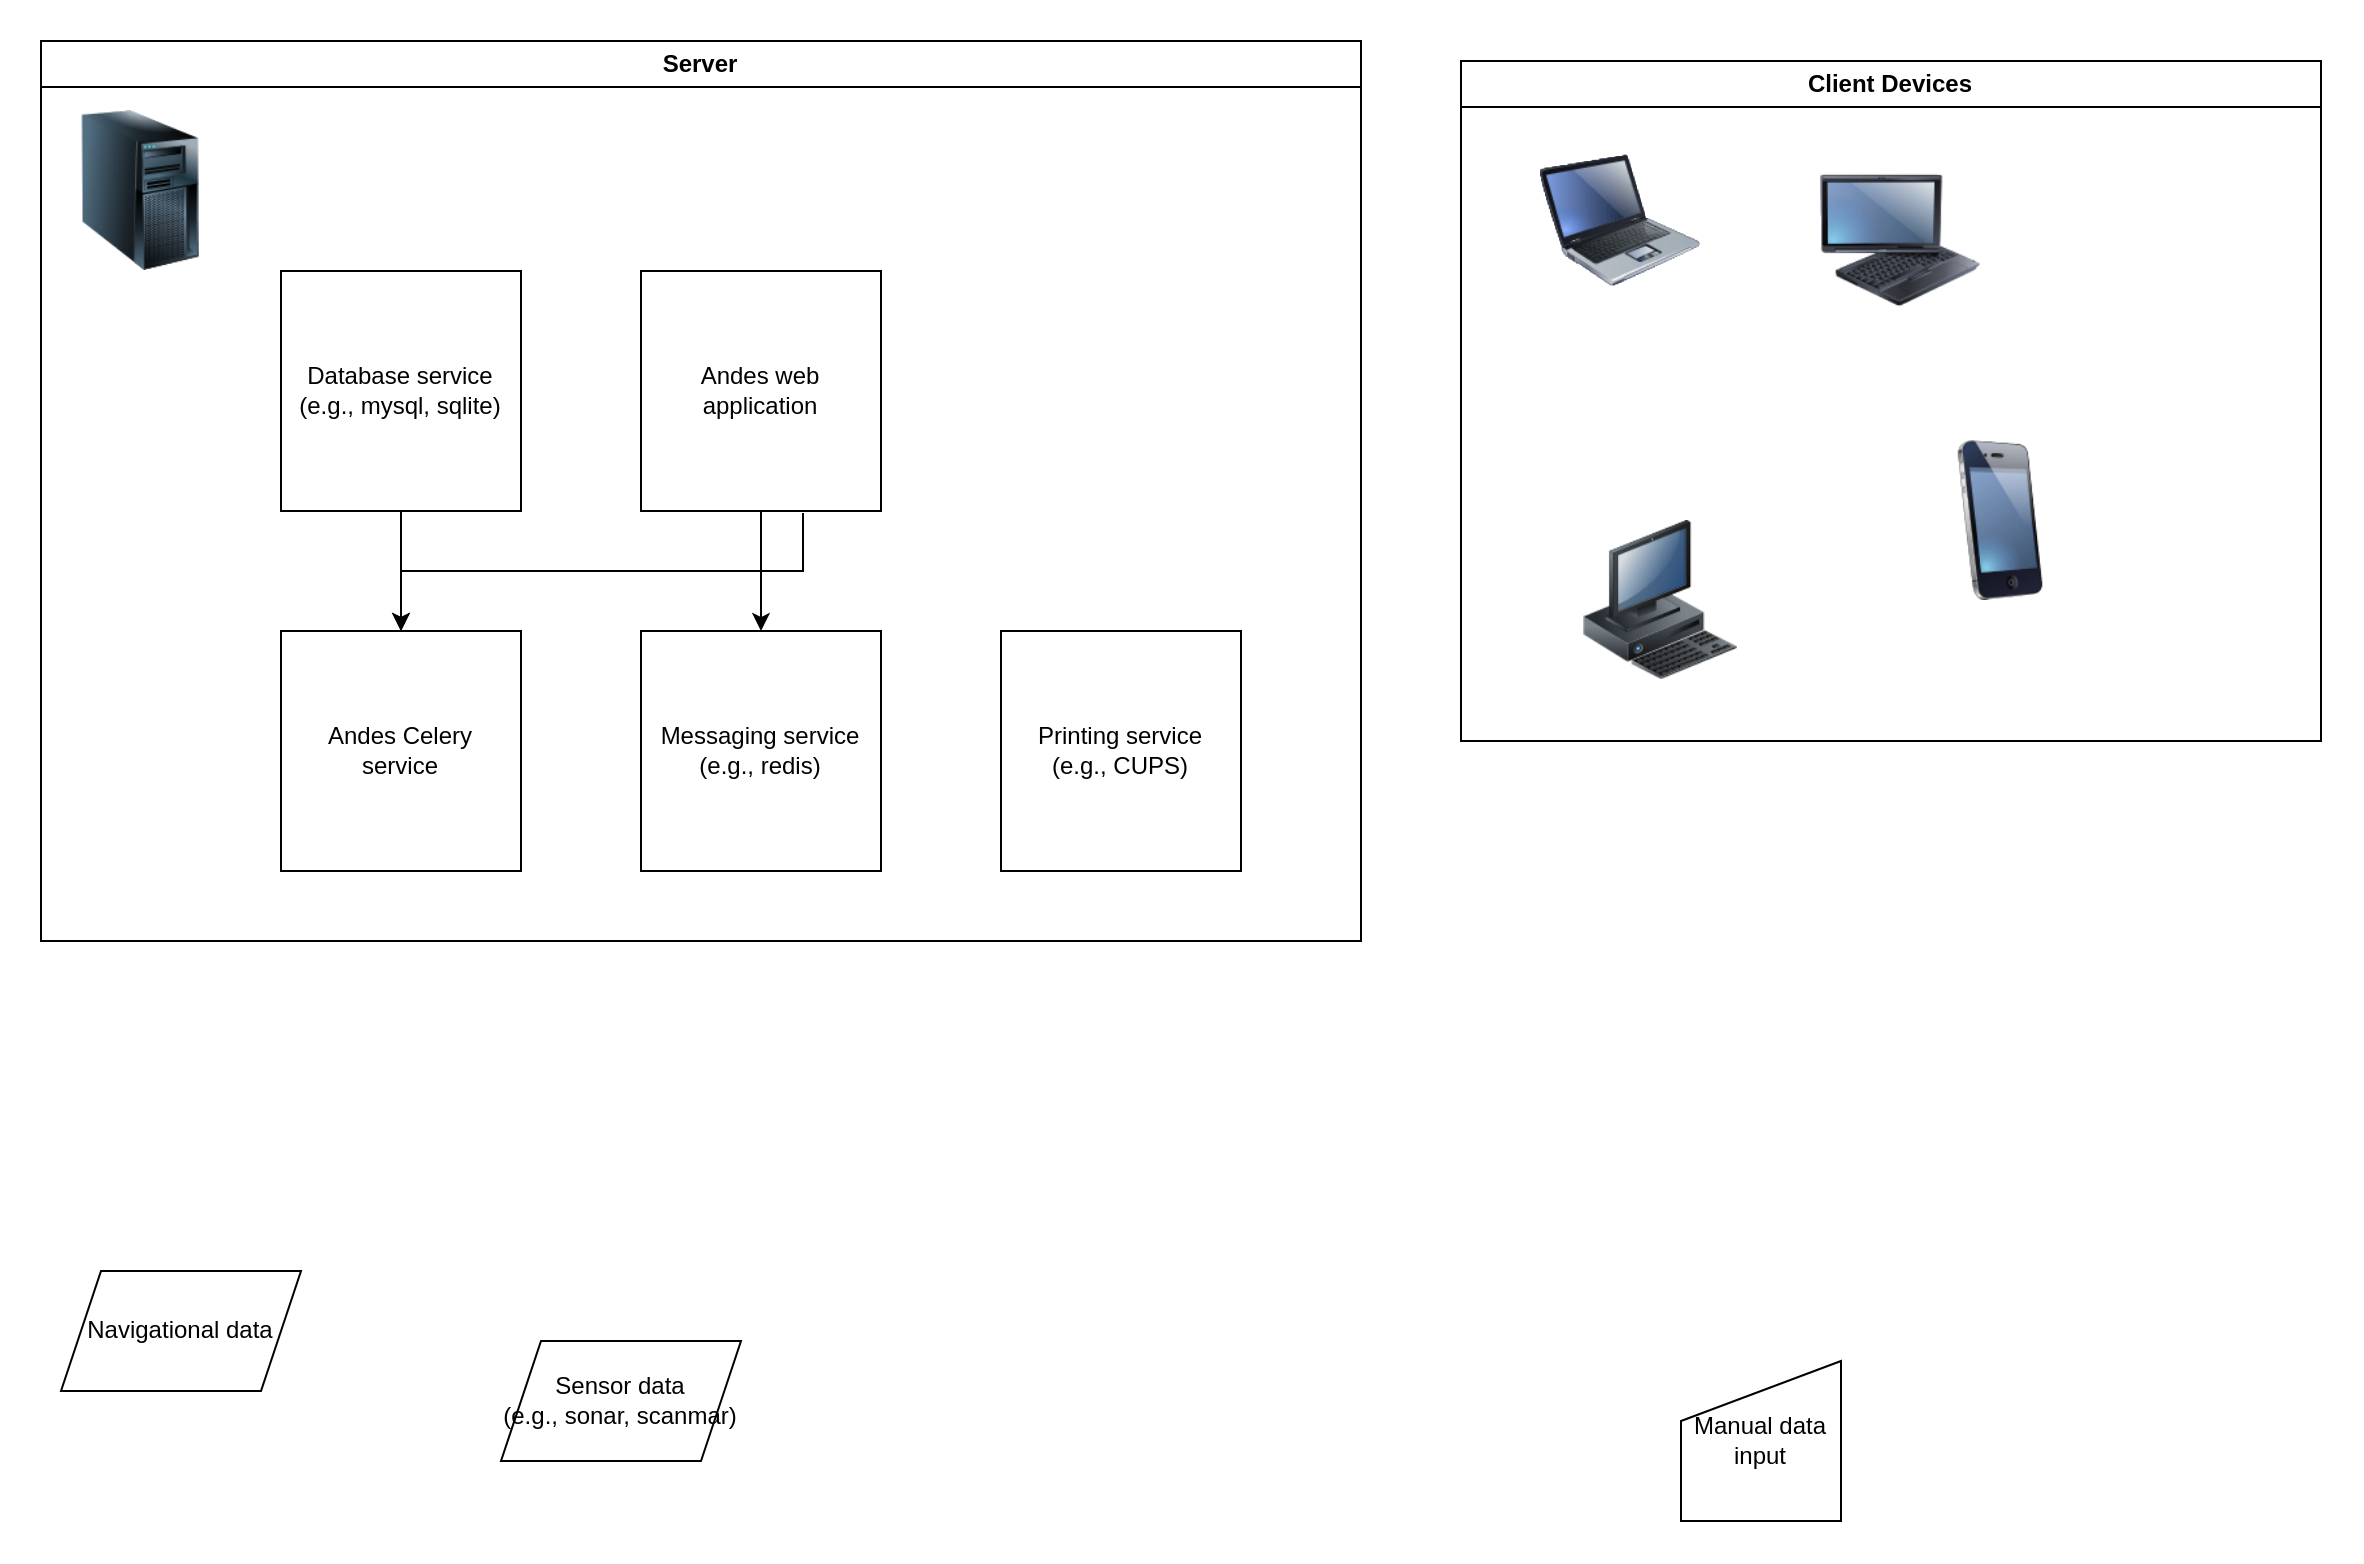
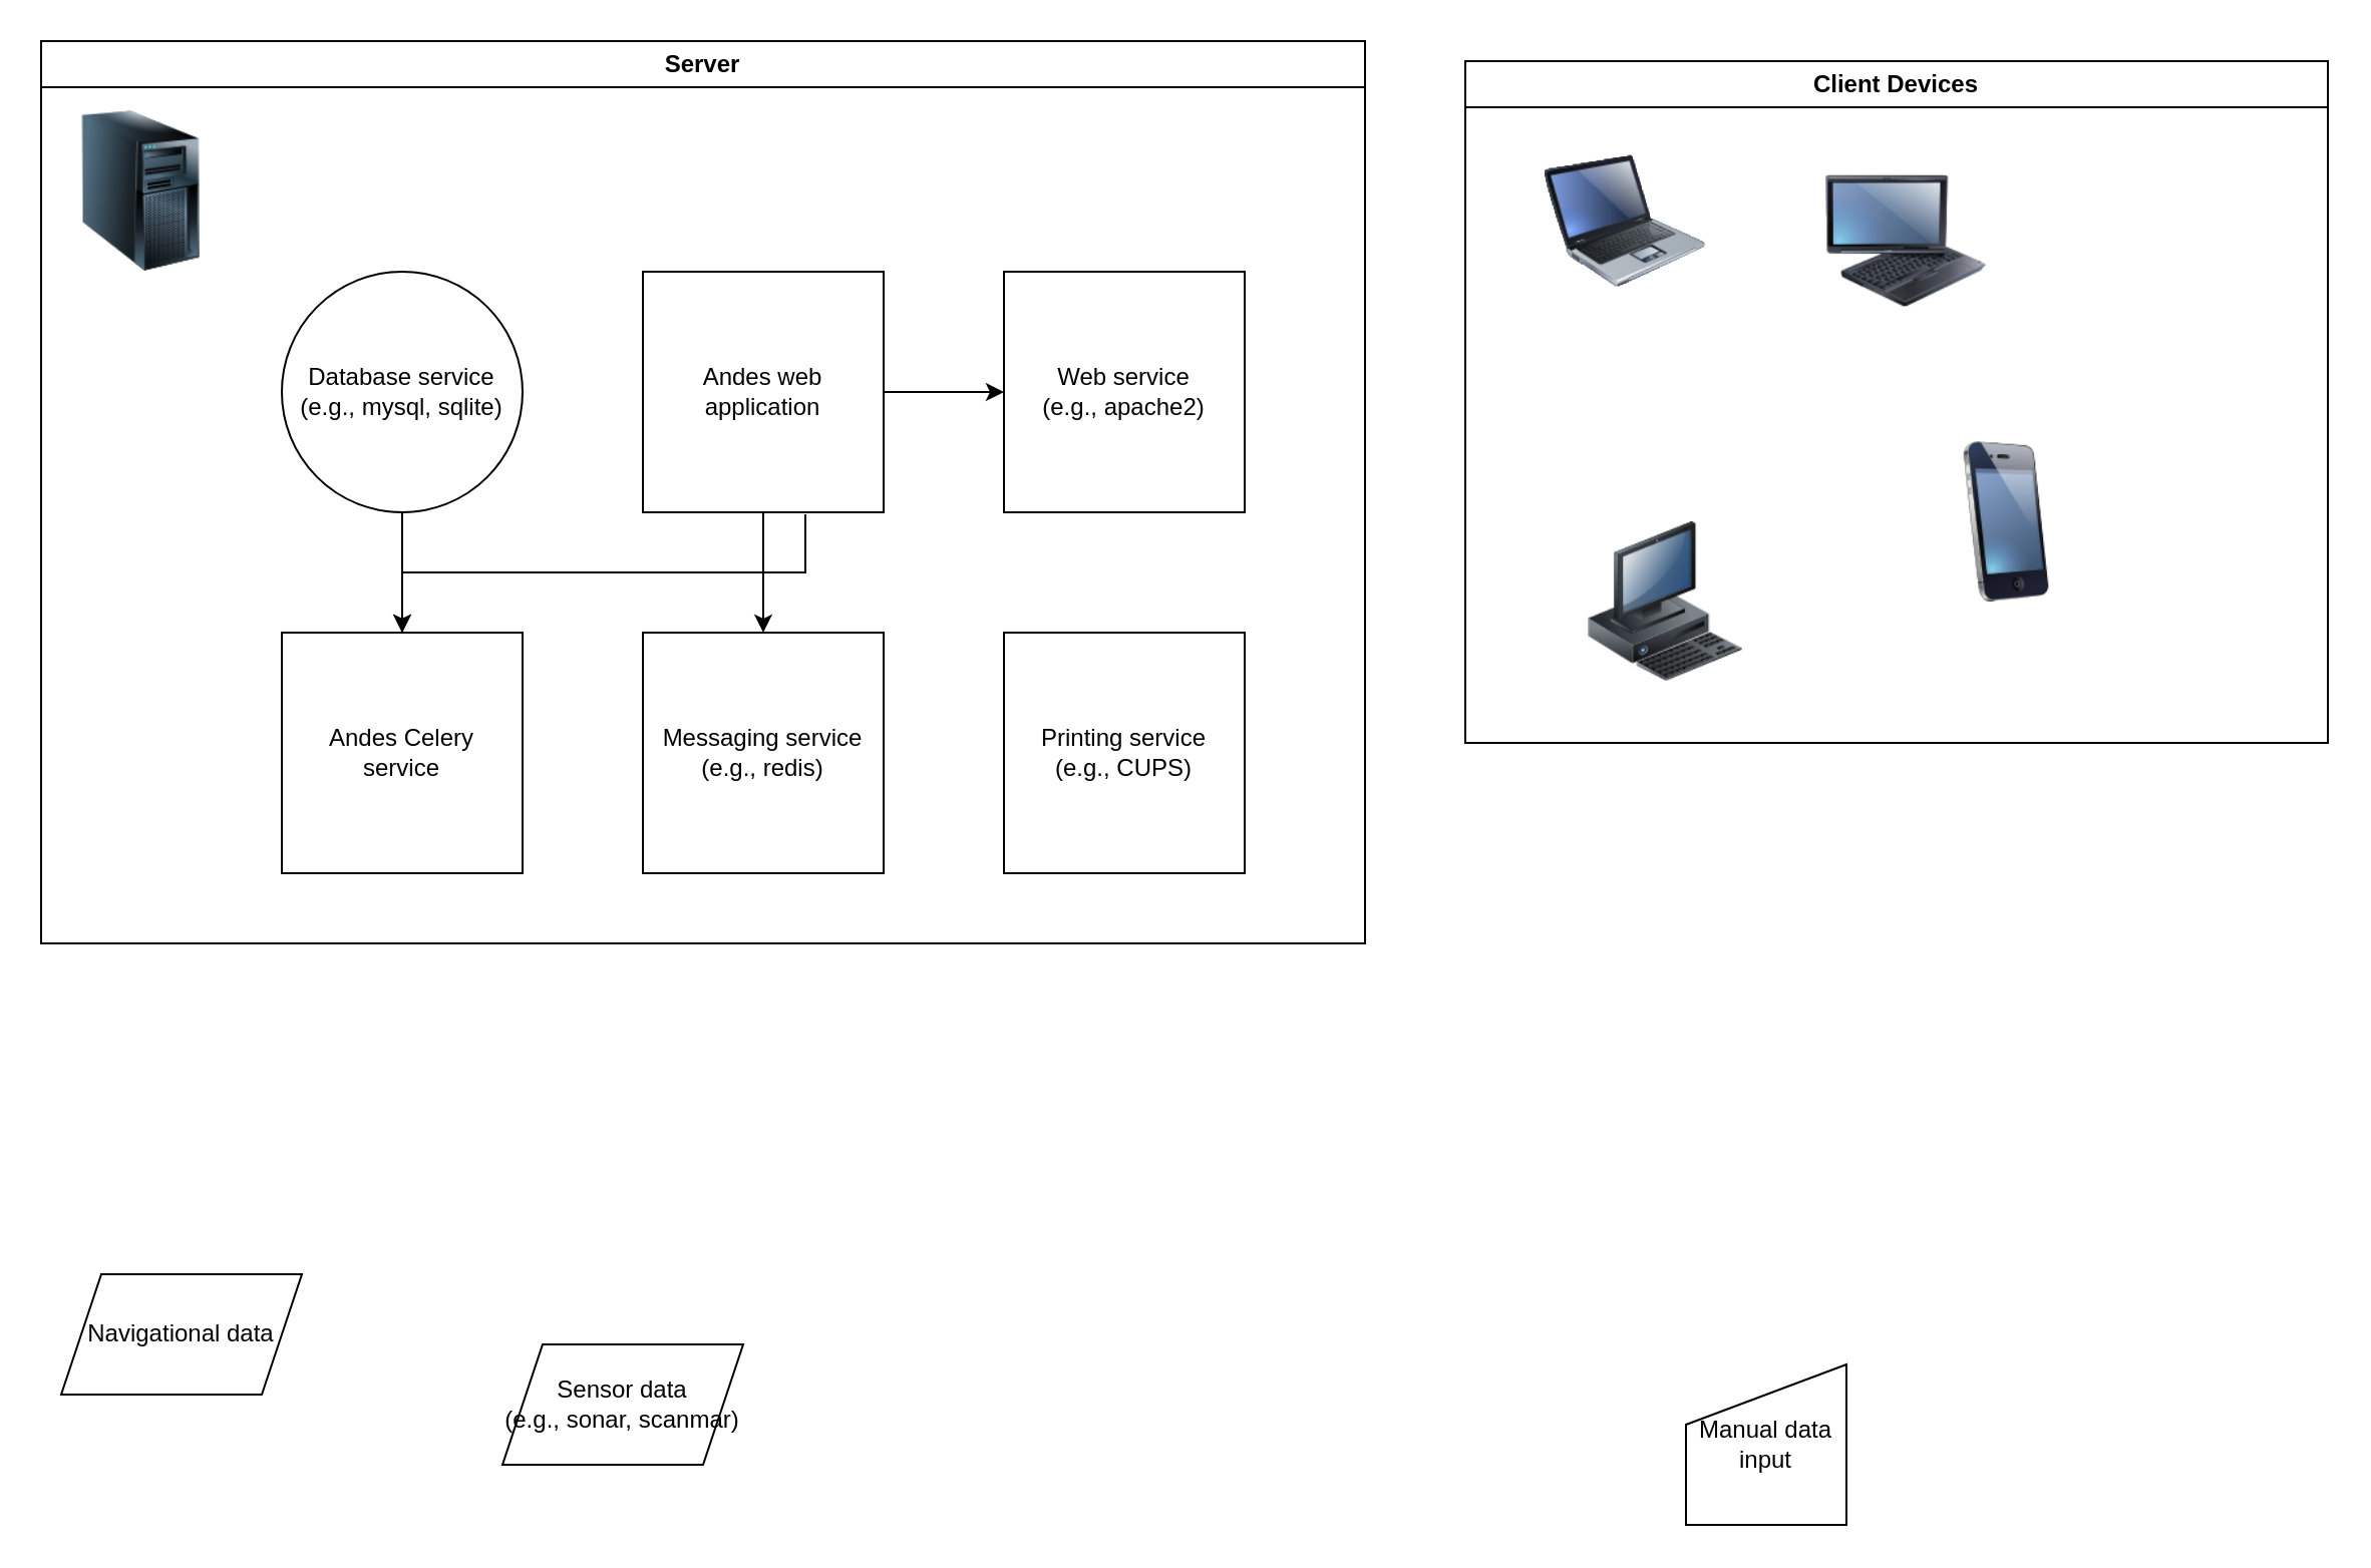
  <mxCell id="0" />
  <mxCell id="1" parent="0" />
  <mxCell id="2" value="Server" style="swimlane;whiteSpace=wrap;html=1;" vertex="1" parent="1"><mxGeometry x="20" y="20" width="660" height="450" as="geometry" /></mxCell>
  <mxCell id="3" value="" style="edgeStyle=orthogonalEdgeStyle;rounded=0;orthogonalLoop=1;jettySize=auto;html=1;" edge="1" parent="2" source="4" target="9"><mxGeometry relative="1" as="geometry" /></mxCell>
- <mxCell id="4" value="Database service&lt;br&gt;(e.g., mysql, sqlite)" style="whiteSpace=wrap;html=1;aspect=fixed;" vertex="1" parent="2"><mxGeometry x="120" y="115" width="120" height="120" as="geometry" /></mxCell>
+ <mxCell id="4" value="Database service&lt;br&gt;(e.g., mysql, sqlite)" style="ellipse;whiteSpace=wrap;html=1;aspect=fixed;" vertex="1" parent="2"><mxGeometry x="120" y="115" width="120" height="120" as="geometry" /></mxCell>
  <mxCell id="5" value="" style="edgeStyle=orthogonalEdgeStyle;rounded=0;orthogonalLoop=1;jettySize=auto;html=1;" edge="1" parent="2" source="7" target="10"><mxGeometry relative="1" as="geometry" /></mxCell>
+ <mxCell id="6" value="" style="edgeStyle=orthogonalEdgeStyle;rounded=0;orthogonalLoop=1;jettySize=auto;html=1;" edge="1" parent="2" source="7" target="8"><mxGeometry relative="1" as="geometry" /></mxCell>
  <mxCell id="7" value="Andes web application" style="whiteSpace=wrap;html=1;aspect=fixed;" vertex="1" parent="2"><mxGeometry x="300" y="115" width="120" height="120" as="geometry" /></mxCell>
+ <mxCell id="8" value="Web service&lt;br&gt;(e.g., apache2)" style="whiteSpace=wrap;html=1;aspect=fixed;" vertex="1" parent="2"><mxGeometry x="480" y="115" width="120" height="120" as="geometry" /></mxCell>
  <mxCell id="9" value="Andes Celery&lt;br&gt;service" style="whiteSpace=wrap;html=1;aspect=fixed;" vertex="1" parent="2"><mxGeometry x="120" y="295" width="120" height="120" as="geometry" /></mxCell>
  <mxCell id="10" value="Messaging service&lt;br&gt;(e.g., redis)" style="whiteSpace=wrap;html=1;aspect=fixed;" vertex="1" parent="2"><mxGeometry x="300" y="295" width="120" height="120" as="geometry" /></mxCell>
  <mxCell id="11" value="Printing service&lt;br&gt;(e.g., CUPS)" style="whiteSpace=wrap;html=1;aspect=fixed;" vertex="1" parent="2"><mxGeometry x="480" y="295" width="120" height="120" as="geometry" /></mxCell>
  <mxCell id="12" value="" style="image;html=1;image=img/lib/clip_art/computers/Server_Tower_128x128.png" vertex="1" parent="2"><mxGeometry x="10" y="35" width="80" height="80" as="geometry" /></mxCell>
  <mxCell id="13" value="" style="edgeStyle=orthogonalEdgeStyle;rounded=0;orthogonalLoop=1;jettySize=auto;html=1;exitX=0.675;exitY=1.008;exitDx=0;exitDy=0;exitPerimeter=0;" edge="1" parent="2" source="7" target="9"><mxGeometry relative="1" as="geometry"><mxPoint x="370" y="245" as="sourcePoint" /><mxPoint x="370" y="305" as="targetPoint" /></mxGeometry></mxCell>
  <mxCell id="14" value="Manual data input" style="shape=manualInput;whiteSpace=wrap;html=1;" vertex="1" parent="1"><mxGeometry x="840" y="680" width="80" height="80" as="geometry" /></mxCell>
  <mxCell id="15" value="Sensor data&lt;br&gt;(e.g., sonar, scanmar)" style="shape=parallelogram;perimeter=parallelogramPerimeter;whiteSpace=wrap;html=1;fixedSize=1;" vertex="1" parent="1"><mxGeometry x="250" y="670" width="120" height="60" as="geometry" /></mxCell>
  <mxCell id="16" value="Navigational data" style="shape=parallelogram;perimeter=parallelogramPerimeter;whiteSpace=wrap;html=1;fixedSize=1;" vertex="1" parent="1"><mxGeometry x="30" y="635" width="120" height="60" as="geometry" /></mxCell>
  <mxCell id="17" value="Client Devices" style="swimlane;whiteSpace=wrap;html=1;" vertex="1" parent="1"><mxGeometry x="730" y="30" width="430" height="340" as="geometry" /></mxCell>
  <mxCell id="18" value="" style="image;html=1;image=img/lib/clip_art/computers/Laptop_128x128.png" vertex="1" parent="17"><mxGeometry x="40" y="40" width="80" height="80" as="geometry" /></mxCell>
  <mxCell id="19" value="" style="image;html=1;image=img/lib/clip_art/computers/Fujitsu_Tablet_128x128.png" vertex="1" parent="17"><mxGeometry x="180" y="50" width="80" height="80" as="geometry" /></mxCell>
  <mxCell id="20" value="" style="image;html=1;image=img/lib/clip_art/telecommunication/iPhone_128x128.png" vertex="1" parent="17"><mxGeometry x="230" y="190" width="80" height="80" as="geometry" /></mxCell>
  <mxCell id="21" value="" style="image;html=1;image=img/lib/clip_art/computers/Workstation_128x128.png" vertex="1" parent="17"><mxGeometry x="60" y="230" width="80" height="80" as="geometry" /></mxCell>
  <mxCell id="22" value="" style="image;html=1;image=img/lib/clip_art/computers/Laptop_128x128.png" vertex="1" parent="17"><mxGeometry x="40" y="40" width="80" height="80" as="geometry" /></mxCell>
  <mxCell id="23" value="" style="image;html=1;image=img/lib/clip_art/computers/Laptop_128x128.png" vertex="1" parent="17"><mxGeometry x="40" y="40" width="80" height="80" as="geometry" /></mxCell>
  <mxCell id="24" value="" style="image;html=1;image=img/lib/clip_art/computers/Laptop_128x128.png" vertex="1" parent="17"><mxGeometry x="40" y="40" width="80" height="80" as="geometry" /></mxCell>
